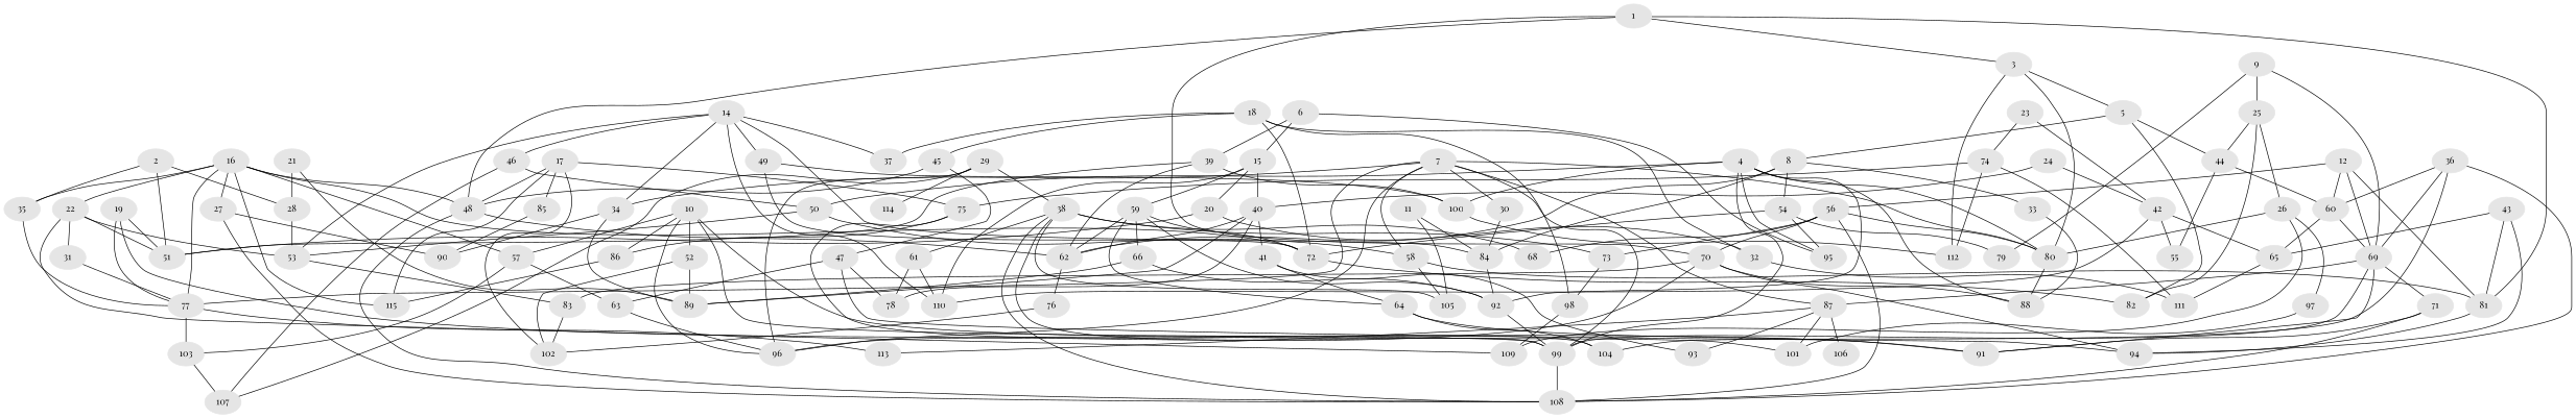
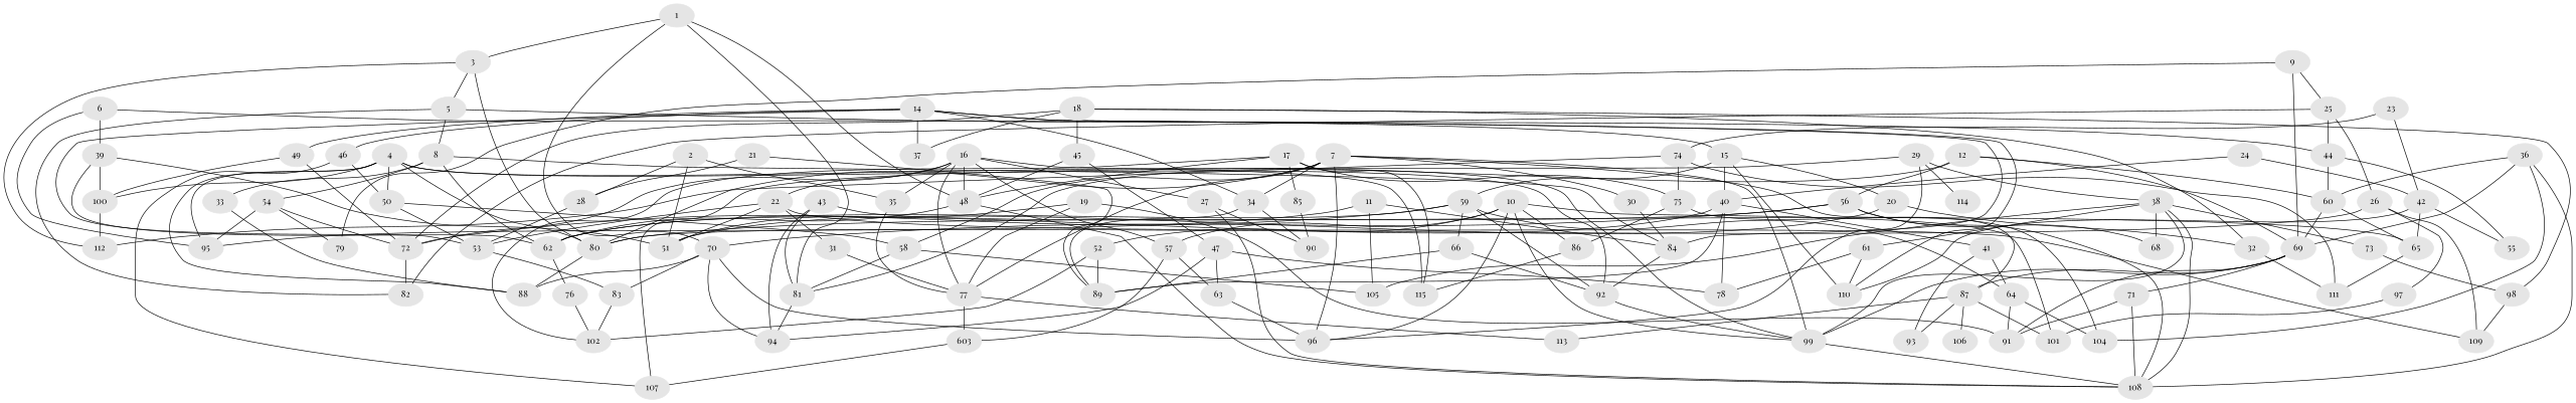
  graph {
    fontname="Playfair Display"
    node [color=gray90 fontname="Playfair Display" style=filled]
    edge [fontname="Playfair Display"]
    1
    3
    48
    70
    81
    5
    80
    112
    62
    108
    88
    96
    94
    83
    2
    28
    35
    51
    53
    77
    8
    44
    82
    4
    50
    92
    95
    99
    100
    58
    33
    54
    84
    60
    55
    6
    15
    39
    20
    110
    40
    59
    7
    30
    34
    87
    89
    90
    105
-   103
+   103 [label=603]
    113
    101
    93
    106
    79
    72
    76
    9
    25
    69
    26
    91
    71
    10
    52
    57
    86
    102
    63
    115
    11
    12
    56
    68
    73
    65
    32
    14
    37
    46
    49
    107
    41
    78
    64
    66
    16
    22
    27
    31
    109
    17
    75
    85
    104
    18
    45
    98
    111
    47
    19
    21
    23
    42
    74
    24
    97
    29
    38
    114
    61
    36
    43
    1 -- 3
    1 -- 48
    1 -- 70
    1 -- 81
    3 -- 5
    3 -- 80
    3 -- 112
    48 -- 62
    48 -- 108
    70 -- 88
    70 -- 96
    70 -- 94
    70 -- 83
    81 -- 94
    5 -- 8
    5 -- 44
    5 -- 82
    80 -- 88
    62 -- 76
    83 -- 102
    2 -- 28
    2 -- 35
    2 -- 51
    28 -- 53
    35 -- 77
    53 -- 83
    77 -- 103
    77 -- 113
    8 -- 62
    8 -- 33
    8 -- 54
    8 -- 84
    44 -- 60
    44 -- 55
    4 -- 80
    4 -- 88
    4 -- 50
    4 -- 92
    4 -- 95
    4 -- 99
    4 -- 100
    50 -- 53
    50 -- 58
    92 -- 99
    99 -- 108
    100 -- 112
    58 -- 81
    58 -- 105
    33 -- 88
    54 -- 95
    54 -- 79
    54 -- 72
    84 -- 92
    60 -- 69
    60 -- 65
    6 -- 95
    6 -- 15
    6 -- 39
    15 -- 20
    15 -- 110
    15 -- 40
    15 -- 59
    39 -- 62
    39 -- 51
    39 -- 100
    20 -- 51
    20 -- 32
    40 -- 62
    40 -- 89
    40 -- 41
    40 -- 78
    59 -- 62
    59 -- 92
    59 -- 72
    59 -- 64
    59 -- 66
    7 -- 80
    7 -- 96
    7 -- 77
    7 -- 99
    7 -- 58
    7 -- 30
    7 -- 34
    7 -- 87
    30 -- 84
    34 -- 89
    34 -- 90
    87 -- 113
    87 -- 101
    87 -- 93
    87 -- 106
    103 -- 107
    72 -- 82
    76 -- 102
    9 -- 79
    9 -- 25
    9 -- 69
    25 -- 44
    25 -- 82
    25 -- 26
    69 -- 99
    69 -- 87
    69 -- 91
    69 -- 71
    26 -- 80
    26 -- 109
    26 -- 97
    71 -- 108
    71 -- 91
    10 -- 96
    10 -- 99
    10 -- 101
    10 -- 52
    10 -- 57
    10 -- 86
    52 -- 89
    52 -- 102
    57 -- 103
    57 -- 63
    86 -- 115
    63 -- 96
+   11 -- 95
    11 -- 84
    11 -- 105
    12 -- 81
    12 -- 60
    12 -- 69
    12 -- 56
    56 -- 70
    56 -- 80
    56 -- 108
    56 -- 68
-   56 -- 73
    73 -- 98
    65 -- 111
    32 -- 111
    14 -- 53
    14 -- 84
    14 -- 110
    14 -- 34
    14 -- 37
    14 -- 46
    14 -- 49
    46 -- 50
    46 -- 107
    49 -- 100
    49 -- 72
    41 -- 93
    41 -- 64
    64 -- 91
    64 -- 104
    66 -- 92
    66 -- 89
    16 -- 48
    16 -- 35
    16 -- 77
    16 -- 72
    16 -- 57
    16 -- 115
    16 -- 22
    16 -- 27
    22 -- 51
    22 -- 53
    22 -- 31
    22 -- 109
    27 -- 108
    27 -- 90
    31 -- 77
    17 -- 48
    17 -- 102
    17 -- 115
    17 -- 75
    17 -- 85
    75 -- 86
    75 -- 104
    85 -- 90
    18 -- 72
    18 -- 32
    18 -- 37
    18 -- 45
    18 -- 98
    45 -- 48
    45 -- 47
    98 -- 109
    47 -- 94
    47 -- 63
    47 -- 78
    19 -- 51
    19 -- 77
    19 -- 91
    21 -- 28
    21 -- 89
    23 -- 42
    23 -- 74
    42 -- 55
    42 -- 110
    42 -- 65
    74 -- 112
    74 -- 75
    74 -- 111
    24 -- 40
    24 -- 42
    97 -- 101
    29 -- 96
    29 -- 107
    29 -- 38
    29 -- 114
    38 -- 108
    38 -- 99
    38 -- 105
    38 -- 68
    38 -- 73
    38 -- 61
    61 -- 110
    61 -- 78
    36 -- 108
    36 -- 60
    36 -- 69
    36 -- 104
    43 -- 81
    43 -- 94
    43 -- 65
  }
